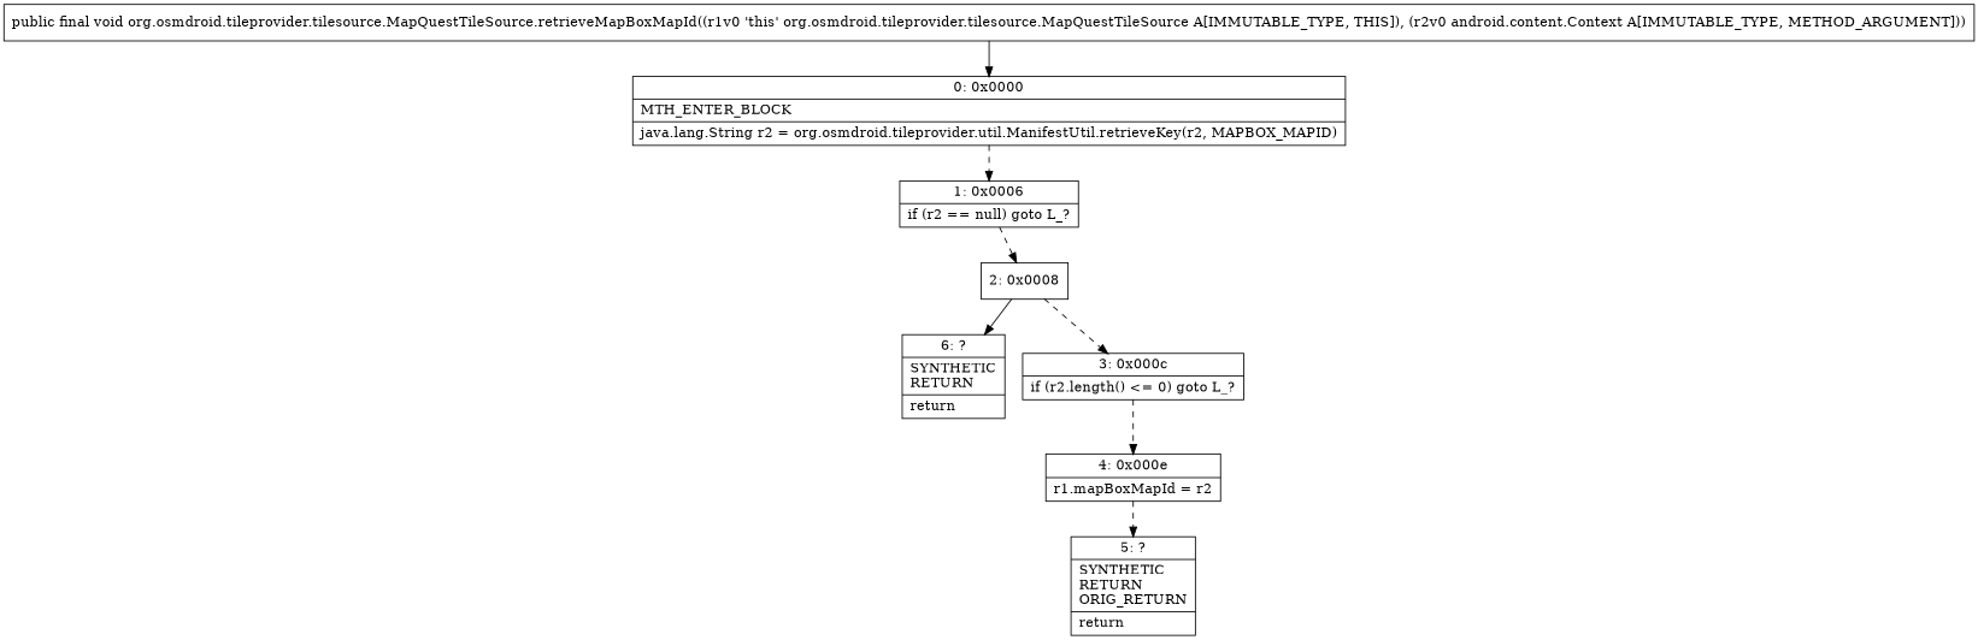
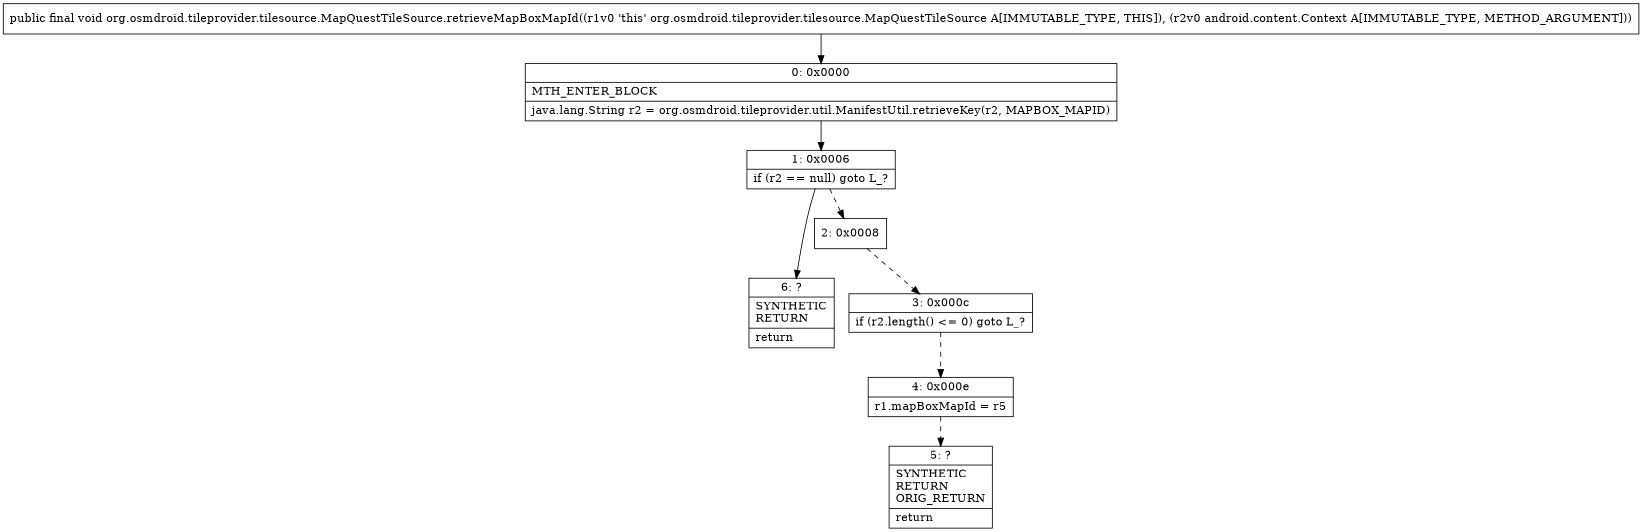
  digraph {
    node [shape=record]
    edge [style=dashed]
    n1 [label="{0\:\ 0x0000|MTH_ENTER_BLOCK\l|java.lang.String r2 = org.osmdroid.tileprovider.util.ManifestUtil.retrieveKey(r2, MAPBOX_MAPID)\l}"]
    n2 [label="{1\:\ 0x0006|if (r2 == null) goto L_?\l}"]
    n3 [label="{2\:\ 0x0008}"]
    n4 [label="{6\:\ ?|SYNTHETIC\lRETURN\l|return\l}"]
    n5 [label="{3\:\ 0x000c|if (r2.length() \<= 0) goto L_?\l}"]
-   n6 [label="{4\:\ 0x000e|r1.mapBoxMapId = r2\l}"]
+   n6 [label="{4\:\ 0x000e|r1.mapBoxMapId = r5\l}"]
    n7 [label="{5\:\ ?|SYNTHETIC\lRETURN\lORIG_RETURN\l|return\l}"]
    n8 [label="{public final void org.osmdroid.tileprovider.tilesource.MapQuestTileSource.retrieveMapBoxMapId((r1v0 'this' org.osmdroid.tileprovider.tilesource.MapQuestTileSource A[IMMUTABLE_TYPE, THIS]), (r2v0 android.content.Context A[IMMUTABLE_TYPE, METHOD_ARGUMENT])) }"]
-   n1 -> n2
+   n1 -> n2 [style=""]
    n2 -> n3
-   n3 -> n4 [style=""]
+   n2 -> n4 [style=""]
    n3 -> n5
    n5 -> n6
    n6 -> n7
    n8 -> n1 [style=""]
  }
